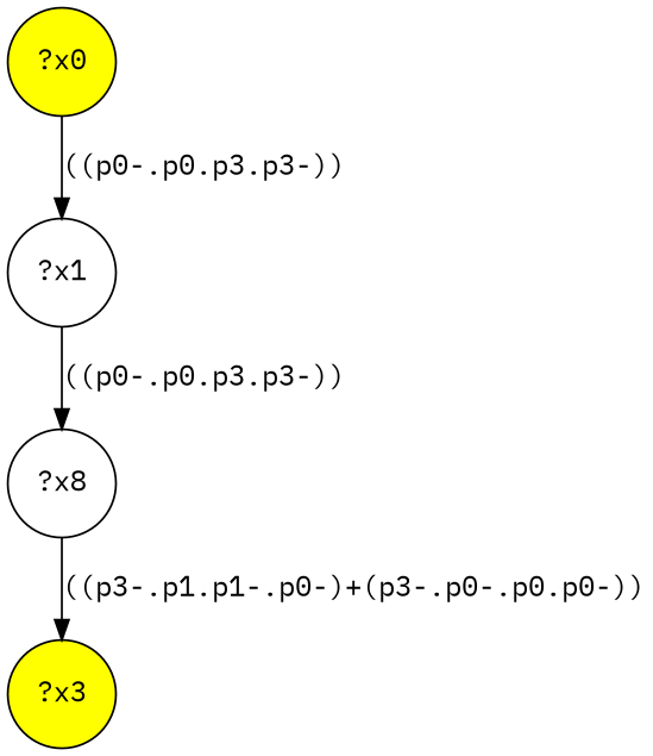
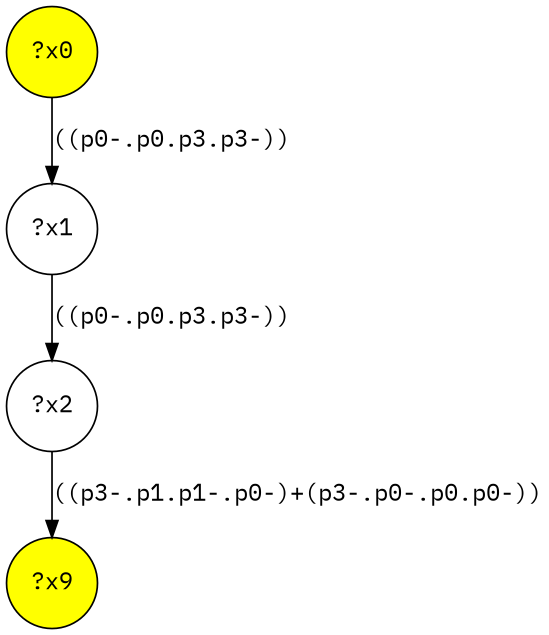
  digraph {
    fontname="IBM Plex Mono"
    node [fontname="IBM Plex Mono" shape=circle]
    edge [fontname="IBM Plex Mono"]
    n1 [fillcolor=yellow label="?x0" style="filled,"]
    n2 [label="?x1"]
-   n3 [label="?x8"]
-   n4 [fillcolor=yellow label="?x3" style="filled,"]
+   n3 [label="?x2"]
+   n4 [fillcolor=yellow label="?x9" style="filled,"]
    n1 -> n2 [label="((p0-.p0.p3.p3-))"]
    n2 -> n3 [label="((p0-.p0.p3.p3-))"]
    n3 -> n4 [label="((p3-.p1.p1-.p0-)+(p3-.p0-.p0.p0-))"]
  }
